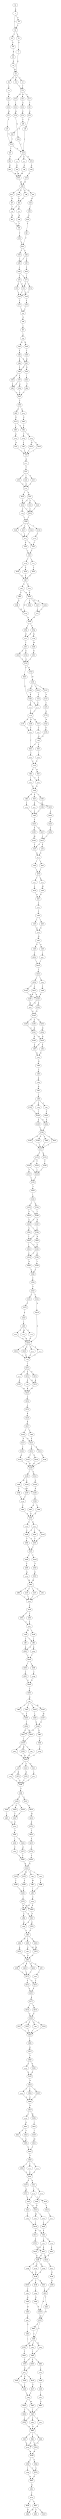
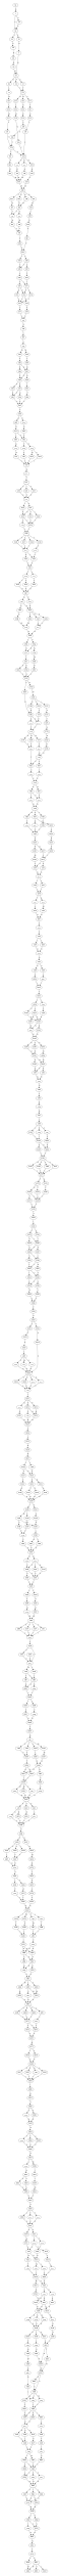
  strict digraph {
    fontname=Inter
    node [fontname=Inter]
    edge [fontname=Inter]
    S0
    S1
    S2
    S3
    S4
    S5
    S6
    S7
    S8
    S9
    S10
    S11
    S12
    S13
    S14
    S15
    S16
    S17
    S18
    S19
    S20
    S21
    S22
    S23
    S24
    S25
    S26
    S27
    S28
    S29
    S30
    S31
    S32
    S33
    S34
    S35
    S36
    S37
    S38
    S39
    S40
    S41
    S42
    S43
    S44
    S45
    S46
    S47
    S48
    S49
    S50
    S51
    S52
    S53
    S54
    S55
    S56
    S57
    S58
    S59
    S60
    S61
    S62
    S63
    S64
    S65
    S66
    S67
    S68
    S69
    S70
    S71
    S72
    S73
    S74
    S75
    S76
    S77
    S78
    S79
    S80
    S81
    S82
    S83
    S84
    S85
    S86
    S87
    S88
    S89
    S90
    S91
    S92
    S93
    S94
    S95
    S96
    S97
    S98
    S99
    S100
    S101
    S102
    S103
    S104
    S105
    S106
    S107
    S108
    S109
    S110
    S111
    S112
    S113
    S114
    S115
    S116
    S117
    S118
    S119
    S120
    S121
    S122
    S123
    n125 [label=S924]
    S125
    S126
    S127
    S128
    S129
    S130
    S131
    S132
    S133
    S134
    S135
    S136
    S137
    S138
    S139
    S140
    S141
    S142
    S143
    S144
    S145
    S146
    S147
    S148
    S149
    S150
    S151
    S152
    S153
    S154
    S155
    S156
    S157
    S158
    S159
    S160
    S161
    S162
    S163
    S164
    S165
    S166
    S167
    S168
    S169
    S170
    S171
    S172
    S173
    S174
    S175
    S176
    S177
    S178
    S179
    S180
    S181
    S182
    S183
    S184
    S185
    S186
    S187
    S188
    S189
    S190
    S191
    S192
    S193
    S194
    S195
    S196
    S197
    S198
    S199
    S200
    S201
    S202
    S203
    S204
    S205
    S206
    S207
    S208
    S209
    S210
    S211
    S212
    S213
    S214
    S215
    S216
    S217
    S218
    S219
    S220
    S221
    S222
    S223
    S224
    S225
    S226
    S227
    S228
    S229
    S230
    S231
    S232
    S233
    S234
    S235
    S236
    S237
    S238
    S239
    S240
    S241
    S242
    S243
    S244
    S245
    S246
    S247
    S248
    S249
    S250
    S251
    S252
    S253
    S254
    S255
    S256
    S257
    S258
    S259
    S260
    S261
    S262
    S263
    S264
    S265
    S266
    S267
    S268
    S269
    S270
    S271
    S272
    S273
    S274
    S275
    S276
    S277
    S278
    S279
    S280
    S281
    S282
    S283
    S284
    S285
    S286
    S287
    S288
    S289
    S290
    S291
    S292
    S293
    S294
    S295
    S296
    S297
    S298
    S299
    S300
    S301
    S302
    S303
    S304
    S305
    S306
    S307
    S308
    S309
    S310
    S311
    S312
    S313
    S314
    S315
    S316
    S317
    S318
    S319
    S320
    S321
    S322
    S323
    S324
    S325
    S326
    S327
    S328
    S329
    S330
    S331
    S332
    S333
    S334
    S335
    S336
    S337
    S338
    S339
    S340
    S341
    S342
    S343
    S344
    S345
    S346
    S347
    S348
    S349
    S350
    S351
    S352
    S353
    S354
    S355
    S356
    S357
    S358
    S359
    S360
    S361
    S362
    S363
    S364
    S365
    S366
    S367
    S368
    S369
    S370
    S371
    S372
    S373
    S374
    S375
    S376
    S377
    S378
    S379
    S380
    S381
    S382
    S383
    S384
    S385
    S386
    S387
    S388
    S389
    S390
    S391
    S392
    S393
    S394
    S395
    S396
    S397
    S398
    S399
    S400
    S401
    S402
    S403
    S404
    S405
    S406
    S407
    S408
    S409
    S410
    S411
    S412
    S413
    S414
    S415
    S416
    S417
    S418
    S419
    S420
    S421
    S422
    S423
    S424
    S425
    S426
    S427
    S428
    S429
    S430
    S431
    S432
    S433
    S434
    S435
    S436
    S437
    S438
    S439
    S440
    S441
    S442
    S443
    S444
    S445
    S446
    S447
    S448
    S449
    S450
    S451
    S452
    S453
    S454
    S455
    S456
    S457
    S458
    S459
    S460
    S461
    S462
    S463
    S464
    S465
    S466
    S467
    S468
    S469
    S470
    S471
    S472
    S473
    S474
    S475
    S476
    S477
    S478
    S479
    S480
    S481
    S482
    S483
    S484
    S485
    S486
    S487
    S488
    S489
    S490
    S491
    S492
    S493
    S494
    S495
    S496
    S497
    S498
    S499
    S500
    S501
    S502
    S503
    S504
    S505
    S506
    S507
    S508
    S509
    S510
    S511
    S512
    S513
    S514
    S515
    S516
    S517
    S518
    S519
    S520
    S521
    S522
    S523
    S524
    S525
    S526
    S527
    S528
    S529
    S530
    S531
    S532
    S533
    S534
    S535
    S536
    S537
    S538
    S539
    S540
    S541
    S542
    S543
    S544
    S545
    S546
    S547
    S548
    S549
    S550
    S551
    S552
    S553
    S554
    S555
    S556
    S557
    S558
    S559
    S560
    S561
    S562
    S563
    S564
    S565
    S566
    S567
    S568
    S569
    S570
    S571
    S572
    S573
    S574
    S575
    S576
    S577
    S578
    S579
    S580
    S581
    S582
    S583
    S584
    S585
    S586
    S587
    S588
    S589
    S590
    S591
    S592
    S593
    S594
    S595
    S596
    S597
    S598
    S599
    S600
    S601
    S602
    S603
    S604
    S605
    S606
    S607
    S608
    S0 -> S1 [label=A]
    S1 -> S2 [label=F]
    S1 -> S3 [label=V]
    S2 -> S4 [label=F]
    S2 -> S5 [label=S]
    S3 -> S2 [label=F]
    S4 -> S6 [label=S]
    S5 -> S7 [label=A]
    S6 -> S8 [label=N]
    S7 -> S9 [label=N]
    S8 -> S10 [label=D]
    S9 -> S11 [label=S]
    S9 -> S12 [label=D]
    S9 -> S13 [label=A]
    S10 -> S9 [label=N]
    S11 -> S14 [label=T]
    S12 -> S15 [label=L]
    S13 -> S14 [label=T]
    S14 -> S16 [label=N]
    S14 -> S17 [label=V]
    S14 -> S18 [label=G]
    S15 -> S19 [label=R]
    S16 -> S20 [label=G]
    S17 -> S21 [label=T]
    S18 -> S22 [label=L]
    S19 -> S23 [label=L]
    S20 -> S24 [label=S]
    S21 -> S25 [label=V]
    S22 -> S26 [label=Q]
    S23 -> S27 [label=Q]
    S24 -> S28 [label=F]
    S25 -> S29 [label=L]
    S26 -> S30 [label=Q]
    S27 -> S31 [label=L]
    S28 -> S32 [label=E]
    S29 -> S33 [label=F]
    S30 -> S33 [label=F]
    S31 -> S34 [label=T]
    S32 -> S34 [label=T]
    S33 -> S35 [label=N]
    S33 -> S36 [label=D]
    S33 -> S37 [label=E]
    S34 -> S33 [label=F]
    S34 -> S38 [label=L]
    S35 -> S39 [label=A]
    S36 -> S40 [label=K]
    S37 -> S41 [label=R]
    S38 -> S42 [label=P]
    S39 -> S43 [label=F]
    S40 -> S44 [label=W]
    S41 -> S44 [label=W]
    S42 -> S45 [label=D]
    S43 -> S46 [label=W]
    S44 -> S46 [label=W]
    S45 -> S44 [label=W]
    S46 -> S47 [label=S]
    S46 -> S48 [label=N]
    S46 -> S49 [label=Q]
    S46 -> S50 [label=D]
    S47 -> S51 [label=Q]
    S48 -> S52 [label=K]
    S49 -> S53 [label=R]
    S50 -> S52 [label=K]
    S51 -> S54 [label=T]
    S52 -> S54 [label=T]
    S52 -> S55 [label=S]
    S53 -> S56 [label=L]
    S54 -> S57 [label=N]
    S55 -> S58 [label=Q]
    S56 -> S59 [label=V]
    S57 -> S60 [label=T]
    S58 -> S60 [label=T]
    S59 -> S61 [label=F]
    S60 -> S62 [label=V]
    S61 -> S63 [label=P]
    S62 -> S63 [label=P]
    S63 -> S64 [label=L]
    S63 -> S65 [label=F]
    S64 -> S66 [label=Y]
    S65 -> S66 [label=Y]
    S65 -> S67 [label=V]
    S66 -> S68 [label=L]
    S67 -> S69 [label=F]
    S68 -> S70 [label=V]
    S68 -> S71 [label=I]
    S69 -> S71 [label=I]
    S70 -> S72 [label=P]
    S70 -> S73 [label=G]
    S71 -> S72 [label=P]
    S71 -> S74 [label=F]
    S72 -> S75 [label=L]
    S72 -> S76 [label=F]
    S73 -> S75 [label=L]
    S74 -> S75 [label=L]
    S75 -> S77 [label=L]
    S76 -> S78 [label=F]
    S77 -> S79 [label=L]
    S78 -> S79 [label=L]
    S79 -> S80 [label=P]
    S80 -> S81 [label=L]
    S81 -> S82 [label=L]
    S82 -> S83 [label=N]
    S82 -> S84 [label=Q]
    S83 -> S85 [label=F]
    S84 -> S86 [label=L]
    S85 -> S87 [label=R]
    S85 -> S88 [label=K]
    S86 -> S87 [label=R]
    S87 -> S89 [label=S]
    S87 -> S90 [label=R]
    S88 -> S89 [label=S]
    S89 -> S91 [label=A]
    S89 -> S92 [label=P]
    S90 -> S93 [label=I]
    S91 -> S94 [label=A]
    S91 -> S95 [label=S]
    S92 -> S95 [label=S]
    S93 -> S96 [label=T]
    S94 -> S97 [label=F]
    S95 -> S97 [label=F]
    S96 -> S97 [label=F]
    S97 -> S98 [label=F]
    S98 -> S99 [label=A]
    S98 -> S100 [label=S]
    S99 -> S101 [label=R]
    S100 -> S102 [label=K]
    S101 -> S103 [label=F]
    S101 -> S104 [label=L]
    S102 -> S103 [label=F]
    S103 -> S105 [label=N]
    S103 -> S106 [label=T]
    S104 -> S107 [label=G]
    S105 -> S108 [label=N]
    S105 -> S109 [label=V]
    S106 -> S110 [label=F]
    S107 -> S111 [label=A]
    S108 -> S112 [label=L]
    S109 -> S112 [label=L]
    S110 -> S112 [label=L]
    S111 -> S112 [label=L]
    S112 -> S113 [label=G]
    S113 -> S114 [label=T]
    S114 -> S115 [label=V]
    S114 -> S116 [label=I]
    S114 -> S117 [label=F]
    S115 -> S118 [label=S]
    S116 -> S118 [label=S]
    S117 -> S118 [label=S]
    S118 -> S119 [label=V]
    S118 -> S120 [label=I]
    S119 -> S121 [label=V]
    S119 -> S122 [label=I]
    S119 -> S123 [label=A]
    S120 -> S123 [label=A]
    S121 -> n125 [label=Y]
    S122 -> n125 [label=Y]
    S123 -> n125 [label=Y]
    S123 -> S125 [label=V]
    n125 -> S126 [label=L]
    S125 -> S126 [label=L]
    S126 -> S127 [label=L]
    S126 -> S128 [label=I]
    S126 -> S129 [label=V]
    S126 -> S130 [label=T]
    S127 -> S131 [label=I]
    S128 -> S131 [label=I]
    S129 -> S131 [label=I]
    S130 -> S132 [label=F]
    S131 -> S133 [label=L]
    S131 -> S134 [label=A]
    S132 -> S133 [label=L]
    S133 -> S135 [label=V]
    S134 -> S135 [label=V]
    S135 -> S136 [label=T]
    S135 -> S137 [label=L]
    S136 -> S138 [label=V]
    S136 -> S139 [label=L]
    S137 -> S140 [label=Y]
    S138 -> S141 [label=K]
    S139 -> S141 [label=K]
    S140 -> S141 [label=K]
    S141 -> S142 [label=A]
    S141 -> S143 [label=C]
    S142 -> S144 [label=S]
    S142 -> S145 [label=A]
    S143 -> S145 [label=A]
    S144 -> S146 [label=Q]
    S145 -> S147 [label=H]
    S145 -> S148 [label=T]
    S145 -> S149 [label=R]
    S146 -> S150 [label=W]
    S147 -> S151 [label=L]
-   S145 -> S150 [label=W]
+   S148 -> S150 [label=W]
    S149 -> S151 [label=L]
    S150 -> S152 [label=G]
    S151 -> S152 [label=G]
    S152 -> S153 [label=I]
    S152 -> S154 [label=F]
    S153 -> S155 [label=H]
    S154 -> S155 [label=H]
    S154 -> S156 [label=N]
    S155 -> S157 [label=L]
    S156 -> S158 [label=M]
    S157 -> S159 [label=D]
    S157 -> S160 [label=E]
    S158 -> S161 [label=N]
    S159 -> S162 [label=F]
    S160 -> S162 [label=F]
    S161 -> S162 [label=F]
    S162 -> S163 [label=H]
    S162 -> S164 [label=V]
    S163 -> S165 [label=W]
    S164 -> S166 [label=D]
    S165 -> S167 [label=I]
    S165 -> S168 [label=S]
    S165 -> S169 [label=F]
    S166 -> S170 [label=S]
    S166 -> S171 [label=P]
    S167 -> S172 [label=S]
    S168 -> S166 [label=D]
    S169 -> S173 [label=T]
    S170 -> S174 [label=T]
    S171 -> S174 [label=T]
    S172 -> S175 [label=T]
    S173 -> S171 [label=P]
    S174 -> S176 [label=Q]
    S174 -> S177 [label=N]
    S174 -> S178 [label=E]
    S175 -> S179 [label=S]
    S176 -> S180 [label=F]
    S177 -> S181 [label=V]
    S178 -> S180 [label=F]
    S179 -> S182 [label=D]
    S180 -> S183 [label=F]
    S181 -> S184 [label=H]
    S182 -> S185 [label=R]
    S183 -> S186 [label=V]
    S184 -> S183 [label=F]
    S184 -> S187 [label=Y]
    S185 -> S184 [label=H]
    S186 -> S188 [label=P]
    S187 -> S189 [label=I]
    S188 -> S190 [label=E]
    S188 -> S191 [label=Q]
    S189 -> S188 [label=P]
    S190 -> S192 [label=F]
    S190 -> S193 [label=I]
    S191 -> S192 [label=F]
    S192 -> S194 [label=R]
    S193 -> S194 [label=R]
    S194 -> S195 [label=Q]
    S194 -> S196 [label=L]
    S194 -> S197 [label=S]
    S195 -> S198 [label=F]
    S196 -> S199 [label=L]
    S197 -> S200 [label=S]
    S197 -> S201 [label=R]
    S198 -> S202 [label=F]
    S199 -> S202 [label=F]
    S200 -> S203 [label=V]
    S201 -> S202 [label=F]
    S202 -> S204 [label=P]
    S203 -> S205 [label=A]
    S204 -> S206 [label=A]
    S204 -> S207 [label=Q]
    S205 -> S208 [label=S]
    S206 -> S209 [label=M]
    S207 -> S210 [label=L]
    S208 -> S210 [label=L]
    S209 -> S211 [label=T]
    S210 -> S211 [label=T]
    S210 -> S212 [label=S]
    S211 -> S213 [label=G]
    S212 -> S213 [label=G]
    S213 -> S214 [label=I]
    S213 -> S215 [label=V]
    S214 -> S216 [label=L]
    S215 -> S216 [label=L]
    S216 -> S217 [label=T]
    S216 -> S218 [label=A]
    S217 -> S219 [label=L]
    S218 -> S220 [label=M]
    S219 -> S221 [label=A]
    S220 -> S221 [label=A]
    S221 -> S222 [label=F]
    S222 -> S223 [label=F]
    S223 -> S224 [label=L]
    S223 -> S225 [label=I]
    S224 -> S226 [label=H]
    S225 -> S226 [label=H]
    S226 -> S227 [label=N]
    S227 -> S228 [label=C]
    S227 -> S229 [label=S]
    S228 -> S230 [label=V]
    S229 -> S231 [label=L]
    S230 -> S232 [label=I]
    S231 -> S232 [label=I]
    S232 -> S233 [label=T]
    S233 -> S234 [label=L]
    S233 -> S235 [label=I]
    S234 -> S236 [label=V]
    S234 -> S237 [label=L]
    S235 -> S238 [label=F]
    S236 -> S239 [label=K]
    S237 -> S239 [label=K]
    S237 -> S240 [label=R]
    S238 -> S239 [label=K]
    S239 -> S241 [label=N]
    S239 -> S242 [label=H]
    S240 -> S241 [label=N]
    S241 -> S243 [label=N]
    S242 -> S243 [label=N]
    S243 -> S244 [label=R]
    S243 -> S245 [label=K]
    S243 -> S246 [label=E]
    S244 -> S247 [label=H]
    S245 -> S248 [label=N]
    S246 -> S247 [label=H]
    S247 -> S249 [label=P]
    S247 -> S250 [label=Q]
    S248 -> S250 [label=Q]
    S249 -> S251 [label=E]
    S250 -> S251 [label=E]
    S250 -> S252 [label=K]
    S251 -> S253 [label=N]
    S252 -> S253 [label=N]
    S253 -> S254 [label=N]
    S254 -> S255 [label=V]
    S255 -> S256 [label=R]
    S256 -> S257 [label=D]
    S257 -> S258 [label=L]
    S258 -> S259 [label=S]
    S258 -> S260 [label=L]
    S258 -> S261 [label=A]
    S259 -> S262 [label=I]
    S260 -> S262 [label=I]
    S261 -> S263 [label=V]
    S262 -> S264 [label=A]
    S262 -> S265 [label=G]
    S263 -> S264 [label=A]
    S264 -> S266 [label=Y]
    S265 -> S266 [label=Y]
    S266 -> S267 [label=G]
    S266 -> S268 [label=V]
    S266 -> S269 [label=T]
    S266 -> S270 [label=L]
    S267 -> S271 [label=L]
    S268 -> S271 [label=L]
    S269 -> S271 [label=L]
    S270 -> S271 [label=L]
    S271 -> S272 [label=V]
    S271 -> S273 [label=A]
    S272 -> S274 [label=G]
    S272 -> S275 [label=T]
    S273 -> S276 [label=F]
    S274 -> S277 [label=F]
    S274 -> S278 [label=L]
    S275 -> S278 [label=L]
    S276 -> S278 [label=L]
    S277 -> S279 [label=T]
    S278 -> S279 [label=T]
    S279 -> S280 [label=Y]
    S280 -> S281 [label=L]
    S281 -> S282 [label=Y]
    S281 -> S283 [label=V]
    S282 -> S284 [label=V]
    S282 -> S285 [label=I]
    S283 -> S285 [label=I]
    S284 -> S286 [label=G]
    S285 -> S286 [label=V]
    S285 -> S287 [label=A]
    S286 -> S288 [label=I]
    S286 -> S289 [label=V]
    S287 -> S288 [label=I]
    S288 -> S290 [label=L]
    S288 -> S291 [label=G]
    S289 -> S290 [label=L]
    S290 -> S292 [label=V]
    S290 -> S293 [label=I]
    S291 -> S292 [label=V]
    S292 -> S294 [label=F]
    S292 -> S295 [label=Y]
    S293 -> S294 [label=F]
    S294 -> S296 [label=A]
    S295 -> S297 [label=L]
    S296 -> S298 [label=S]
    S297 -> S298 [label=S]
    S298 -> S299 [label=F]
    S299 -> S300 [label=P]
    S300 -> S301 [label=S]
    S300 -> S302 [label=Y]
    S301 -> S303 [label=P]
    S302 -> S304 [label=H]
    S303 -> S305 [label=P]
    S304 -> S306 [label=K]
    S305 -> S307 [label=L]
    S306 -> S308 [label=S]
    S306 -> S309 [label=E]
    S306 -> S310 [label=F]
    S306 -> S311 [label=D]
    S307 -> S312 [label=W]
    S307 -> S313 [label=S]
    S307 -> S314 [label=P]
    S308 -> S315 [label=C]
    S309 -> S315 [label=C]
    S310 -> S315 [label=C]
    S311 -> S315 [label=C]
    S312 -> S306 [label=K]
    S313 -> S306 [label=K]
    S314 -> S306 [label=K]
    S315 -> S316 [label=I]
    S316 -> S317 [label=Q]
    S316 -> S318 [label=E]
    S316 -> S319 [label=K]
    S317 -> S320 [label=E]
    S318 -> S321 [label=P]
    S318 -> S322 [label=Q]
    S319 -> S322 [label=Q]
    S320 -> S323 [label=N]
    S321 -> S323 [label=N]
    S322 -> S323 [label=N]
    S323 -> S324 [label=F]
    S324 -> S325 [label=L]
    S325 -> S326 [label=D]
    S326 -> S327 [label=N]
    S327 -> S328 [label=L]
    S327 -> S329 [label=F]
    S328 -> S330 [label=P]
    S328 -> S331 [label=S]
    S329 -> S330 [label=P]
    S330 -> S332 [label=N]
    S330 -> S333 [label=S]
    S331 -> S334 [label=F]
    S332 -> S335 [label=D]
    S333 -> S336 [label=S]
    S333 -> S337 [label=T]
    S334 -> S338 [label=G]
    S335 -> S339 [label=D]
    S336 -> S339 [label=D]
    S337 -> S339 [label=D]
    S338 -> S339 [label=D]
    S339 -> S340 [label=I]
    S339 -> S341 [label=E]
    S340 -> S342 [label=M]
    S340 -> S343 [label=L]
    S341 -> S344 [label=V]
    S342 -> S345 [label=A]
    S342 -> S346 [label=V]
    S343 -> S347 [label=S]
    S344 -> S345 [label=A]
    S345 -> S348 [label=L]
    S346 -> S349 [label=F]
    S347 -> S349 [label=F]
    S348 -> S350 [label=L]
    S348 -> S351 [label=A]
    S349 -> S352 [label=V]
    S350 -> S353 [label=A]
    S351 -> S353 [label=A]
    S352 -> S353 [label=A]
    S353 -> S354 [label=R]
    S353 -> S355 [label=D]
    S354 -> S356 [label=V]
    S354 -> S357 [label=A]
    S354 -> S358 [label=I]
    S355 -> S356 [label=V]
    S356 -> S359 [label=F]
    S356 -> S360 [label=V]
    S357 -> S359 [label=F]
    S358 -> S359 [label=F]
    S359 -> S361 [label=L]
    S360 -> S361 [label=L]
    S361 -> S362 [label=L]
    S361 -> S363 [label=F]
    S362 -> S364 [label=F]
    S363 -> S365 [label=V]
    S364 -> S366 [label=Q]
    S365 -> S367 [label=R]
    S366 -> S368 [label=M]
    S367 -> S368 [label=M]
    S368 -> S369 [label=S]
    S368 -> S370 [label=T]
    S368 -> S371 [label=L]
    S368 -> S372 [label=V]
    S369 -> S373 [label=T]
    S370 -> S373 [label=T]
    S371 -> S373 [label=T]
    S372 -> S373 [label=T]
    S373 -> S374 [label=V]
    S374 -> S375 [label=F]
-   S374 -> S376 [label=Y]
+   S374 -> S377 [label=Y]
    S375 -> S377 [label=P]
    S376 -> S377 [label=P]
    S377 -> S378 [label=M]
    S377 -> S379 [label=L]
    S378 -> S380 [label=L]
    S378 -> S381 [label=V]
    S379 -> S380 [label=L]
    S380 -> S382 [label=A]
    S380 -> S383 [label=G]
    S381 -> S382 [label=A]
    S382 -> S384 [label=Y]
    S383 -> S384 [label=Y]
    S384 -> S385 [label=I]
    S384 -> S386 [label=L]
    S385 -> S387 [label=F]
    S386 -> S388 [label=V]
    S387 -> S389 [label=R]
    S388 -> S389 [label=R]
    S389 -> S390 [label=V]
    S390 -> S391 [label=Q]
    S391 -> S392 [label=I]
    S391 -> S393 [label=M]
    S391 -> S394 [label=V]
    S391 -> S395 [label=L]
    S392 -> S396 [label=F]
    S393 -> S397 [label=M]
    S394 -> S396 [label=F]
    S395 -> S398 [label=L]
    S396 -> S399 [label=T]
    S397 -> S400 [label=G]
    S398 -> S400 [label=G]
    S399 -> S401 [label=Q]
    S399 -> S402 [label=A]
    S400 -> S401 [label=Q]
    S400 -> S403 [label=H]
    S401 -> S404 [label=I]
    S402 -> S404 [label=I]
    S403 -> S405 [label=V]
    S404 -> S406 [label=W]
    S404 -> S407 [label=F]
    S404 -> S408 [label=M]
    S405 -> S409 [label=V]
    S406 -> S410 [label=G]
    S407 -> S410 [label=G]
    S408 -> S410 [label=G]
    S409 -> S410 [label=G]
    S410 -> S411 [label=K]
    S410 -> S412 [label=V]
    S410 -> S413 [label=D]
    S411 -> S414 [label=S]
    S411 -> S415 [label=N]
    S412 -> S416 [label=D]
    S413 -> S417 [label=L]
    S414 -> S418 [label=Y]
    S415 -> S418 [label=Y]
    S416 -> S418 [label=Y]
    S417 -> S418 [label=Y]
    S418 -> S419 [label=P]
    S419 -> S420 [label=S]
    S419 -> S421 [label=G]
    S420 -> S422 [label=V]
    S420 -> S423 [label=F]
    S420 -> S424 [label=I]
    S421 -> S425 [label=K]
    S422 -> S426 [label=L]
    S423 -> S427 [label=F]
    S424 -> S427 [label=F]
    S425 -> S428 [label=W]
    S426 -> S429 [label=H]
    S427 -> S429 [label=H]
    S428 -> S430 [label=R]
    S429 -> S431 [label=V]
    S430 -> S432 [label=L]
    S431 -> S433 [label=L]
    S431 -> S434 [label=F]
    S432 -> S435 [label=A]
    S433 -> S436 [label=V]
    S434 -> S437 [label=A]
    S435 -> S438 [label=L]
    S436 -> S439 [label=L]
    S437 -> S439 [label=L]
    S438 -> S440 [label=F]
    S439 -> S441 [label=N]
    S440 -> S441 [label=N]
    S441 -> S442 [label=M]
    S441 -> S443 [label=V]
    S441 -> S444 [label=I]
    S441 -> S445 [label=L]
    S442 -> S446 [label=V]
    S443 -> S447 [label=M]
    S444 -> S448 [label=L]
    S445 -> S449 [label=I]
    S446 -> S450 [label=L]
    S447 -> S451 [label=I]
    S448 -> S450 [label=L]
    S449 -> S451 [label=I]
    S450 -> S452 [label=I]
    S451 -> S453 [label=V]
    S452 -> S454 [label=G]
    S452 -> S455 [label=A]
    S453 -> S454 [label=G]
    S453 -> S455 [label=A]
    S454 -> S456 [label=C]
    S454 -> S457 [label=A]
    S455 -> S457 [label=A]
    S456 -> S458 [label=G]
    S457 -> S458 [label=G]
    S457 -> S459 [label=C]
    S458 -> S460 [label=V]
    S459 -> S460 [label=V]
    S460 -> S461 [label=L]
    S460 -> S462 [label=M]
    S460 -> S463 [label=S]
    S461 -> S464 [label=V]
    S461 -> S465 [label=M]
    S462 -> S466 [label=A]
    S463 -> S465 [label=M]
    S464 -> S467 [label=A]
    S465 -> S467 [label=A]
    S466 -> S467 [label=A]
    S467 -> S468 [label=R]
    S467 -> S469 [label=K]
    S467 -> S470 [label=V]
    S467 -> S471 [label=C]
    S468 -> S472 [label=F]
    S469 -> S472 [label=F]
    S470 -> S472 [label=F]
    S471 -> S473 [label=L]
    S472 -> S474 [label=Y]
    S472 -> S475 [label=F]
    S473 -> S474 [label=Y]
    S474 -> S476 [label=P]
    S475 -> S476 [label=P]
    S476 -> S477 [label=N]
    S477 -> S478 [label=I]
    S477 -> S479 [label=V]
    S478 -> S480 [label=G]
    S479 -> S480 [label=G]
    S480 -> S481 [label=A]
    S480 -> S482 [label=S]
    S480 -> S483 [label=D]
    S480 -> S484 [label=G]
    S481 -> S485 [label=I]
    S482 -> S485 [label=I]
    S483 -> S485 [label=I]
    S484 -> S485 [label=I]
    S485 -> S486 [label=I]
    S486 -> S487 [label=R]
    S487 -> S488 [label=Y]
    S488 -> S489 [label=S]
    S488 -> S490 [label=A]
    S489 -> S491 [label=G]
    S490 -> S491 [label=G]
    S491 -> S492 [label=A]
    S492 -> S493 [label=T]
    S492 -> S494 [label=F]
    S492 -> S495 [label=A]
    S493 -> S496 [label=C]
    S494 -> S496 [label=C]
    S495 -> S496 [label=C]
    S496 -> S497 [label=G]
    S497 -> S498 [label=L]
    S497 -> S499 [label=M]
    S498 -> S500 [label=A]
    S499 -> S501 [label=I]
    S500 -> S502 [label=F]
    S500 -> S503 [label=Y]
    S501 -> S504 [label=I]
    S502 -> S505 [label=V]
    S503 -> S505 [label=V]
    S504 -> S506 [label=M]
    S505 -> S507 [label=F]
    S506 -> S507 [label=F]
    S507 -> S508 [label=V]
    S508 -> S509 [label=L]
    S508 -> S510 [label=F]
    S508 -> S511 [label=Y]
    S509 -> S512 [label=P]
    S510 -> S512 [label=P]
    S511 -> S512 [label=P]
    S512 -> S513 [label=S]
    S512 -> S514 [label=C]
    S513 -> S515 [label=L]
    S513 -> S516 [label=V]
    S514 -> S517 [label=A]
    S515 -> S518 [label=V]
    S515 -> S519 [label=T]
    S516 -> S520 [label=I]
    S517 -> S518 [label=V]
    S518 -> S521 [label=H]
    S518 -> S522 [label=Q]
    S519 -> S523 [label=Y]
    S520 -> S521 [label=H]
    S521 -> S524 [label=L]
    S521 -> S525 [label=M]
    S522 -> S526 [label=Y]
    S523 -> S527 [label=I]
    S524 -> S528 [label=L]
    S525 -> S529 [label=I]
    S526 -> S529 [label=I]
    S527 -> S528 [label=L]
    S528 -> S530 [label=S]
    S529 -> S530 [label=S]
    S529 -> S531 [label=M]
    S530 -> S532 [label=E]
    S530 -> S533 [label=L]
    S531 -> S534 [label=K]
    S532 -> S535 [label=K]
    S533 -> S536 [label=H]
    S533 -> S537 [label=R]
    S534 -> S537 [label=R]
    S535 -> S538 [label=R]
    S536 -> S538 [label=R]
    S537 -> S538 [label=R]
    S537 -> S539 [label=Q]
    S538 -> S540 [label=R]
    S538 -> S541 [label=S]
    S538 -> S542 [label=Q]
    S539 -> S543 [label=E]
    S540 -> S544 [label=G]
    S541 -> S544 [label=G]
    S542 -> S544 [label=G]
    S543 -> S545 [label=D]
    S544 -> S546 [label=T]
    S544 -> S547 [label=K]
    S544 -> S548 [label=P]
    S545 -> S549 [label=R]
    S546 -> S550 [label=L]
    S547 -> S551 [label=L]
    S548 -> S552 [label=V]
    S549 -> S551 [label=L]
    S550 -> S553 [label=G]
    S551 -> S554 [label=R]
    S551 -> S555 [label=T]
    S552 -> S556 [label=N]
    S553 -> S554 [label=R]
    S554 -> S557 [label=W]
    S555 -> S557 [label=W]
    S556 -> S558 [label=M]
    S557 -> S559 [label=S]
    S557 -> S560 [label=P]
    S558 -> S561 [label=G]
    S559 -> S562 [label=M]
    S559 -> S563 [label=A]
    S559 -> S564 [label=L]
    S560 -> S559 [label=S]
    S561 -> S565 [label=Q]
    S562 -> S566 [label=L]
    S563 -> S567 [label=V]
    S564 -> S566 [label=L]
    S565 -> S564 [label=L]
    S566 -> S568 [label=A]
    S566 -> S569 [label=I]
    S566 -> S570 [label=F]
    S567 -> S570 [label=F]
    S568 -> S571 [label=H]
    S569 -> S572 [label=L]
    S570 -> S571 [label=H]
    S571 -> S573 [label=V]
    S571 -> S574 [label=S]
    S571 -> S575 [label=A]
    S572 -> S576 [label=I]
    S573 -> S577 [label=A]
    S574 -> S578 [label=L]
    S575 -> S578 [label=L]
    S576 -> S579 [label=F]
    S577 -> S580 [label=L]
    S578 -> S580 [label=L]
    S579 -> S581 [label=I]
    S580 -> S582 [label=M]
    S580 -> S583 [label=I]
    S581 -> S584 [label=S]
    S582 -> S585 [label=L]
    S583 -> S585 [label=L]
    S583 -> S586 [label=V]
    S584 -> S585 [label=L]
    S585 -> S587 [label=C]
    S585 -> S588 [label=L]
    S585 -> S589 [label=V]
    S586 -> S588 [label=L]
    S587 -> S590 [label=G]
    S588 -> S590 [label=G]
    S589 -> S590 [label=G]
    S590 -> S591 [label=T]
    S590 -> S592 [label=I]
    S590 -> S593 [label=L]
    S591 -> S594 [label=A]
    S592 -> S594 [label=A]
    S592 -> S595 [label=V]
    S593 -> S594 [label=A]
    S594 -> S596 [label=N]
    S595 -> S596 [label=N]
    S596 -> S597 [label=L]
    S596 -> S598 [label=F]
    S597 -> S599 [label=I]
    S597 -> S600 [label=V]
    S598 -> S600 [label=V]
    S599 -> S601 [label=A]
    S600 -> S601 [label=A]
    S601 -> S602 [label=Q]
    S602 -> S603 [label=F]
    S603 -> S604 [label=F]
    S603 -> S605 [label=L]
    S604 -> S606 [label=V]
    S604 -> S607 [label=L]
    S604 -> S608 [label=M]
    S605 -> S608 [label=M]
  }
